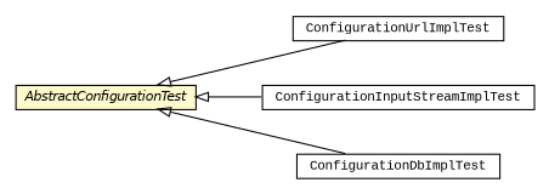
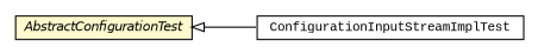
  digraph {
    fontname="Liberation Mono"
    nodesep=0.25
    rankdir=LR
    ranksep=0.5
    node [fontcolor=black fontname="Liberation Mono" fontsize=10.0 shape=plaintext]
    edge [arrowtail=empty dir=back fontname="Liberation Mono" fontsize=10 headport=p labelfontname=Helvetica labelfontsize=10 tailport=p]
-   n1 [label=<<table title="org.dayatang.configuration.impl.ConfigurationUrlImplTest" border="0" cellborder="1" cellspacing="0" cellpadding="2" port="p" href="./ConfigurationUrlImplTest.html"> 		<tr><td><table border="0" cellspacing="0" cellpadding="1"> <tr><td align="center" balign="center"> ConfigurationUrlImplTest </td></tr> 		</table></td></tr> 		</table>>]
    n2 [label=<<table title="org.dayatang.configuration.impl.ConfigurationInputStreamImplTest" border="0" cellborder="1" cellspacing="0" cellpadding="2" port="p" href="./ConfigurationInputStreamImplTest.html"> 		<tr><td><table border="0" cellspacing="0" cellpadding="1"> <tr><td align="center" balign="center"> ConfigurationInputStreamImplTest </td></tr> 		</table></td></tr> 		</table>>]
-   n3 [label=<<table title="org.dayatang.configuration.impl.ConfigurationDbImplTest" border="0" cellborder="1" cellspacing="0" cellpadding="2" port="p" href="./ConfigurationDbImplTest.html"> 		<tr><td><table border="0" cellspacing="0" cellpadding="1"> <tr><td align="center" balign="center"> ConfigurationDbImplTest </td></tr> 		</table></td></tr> 		</table>>]
    n4 [label=<<table title="org.dayatang.configuration.impl.AbstractConfigurationTest" border="0" cellborder="1" cellspacing="0" cellpadding="2" port="p" bgcolor="lemonChiffon" href="./AbstractConfigurationTest.html"> 		<tr><td><table border="0" cellspacing="0" cellpadding="1"> <tr><td align="center" balign="center"><font face="Helvetica-Oblique"> AbstractConfigurationTest </font></td></tr> 		</table></td></tr> 		</table>>]
-   n4 -> n1
    n4 -> n2
-   n4 -> n3
  }
